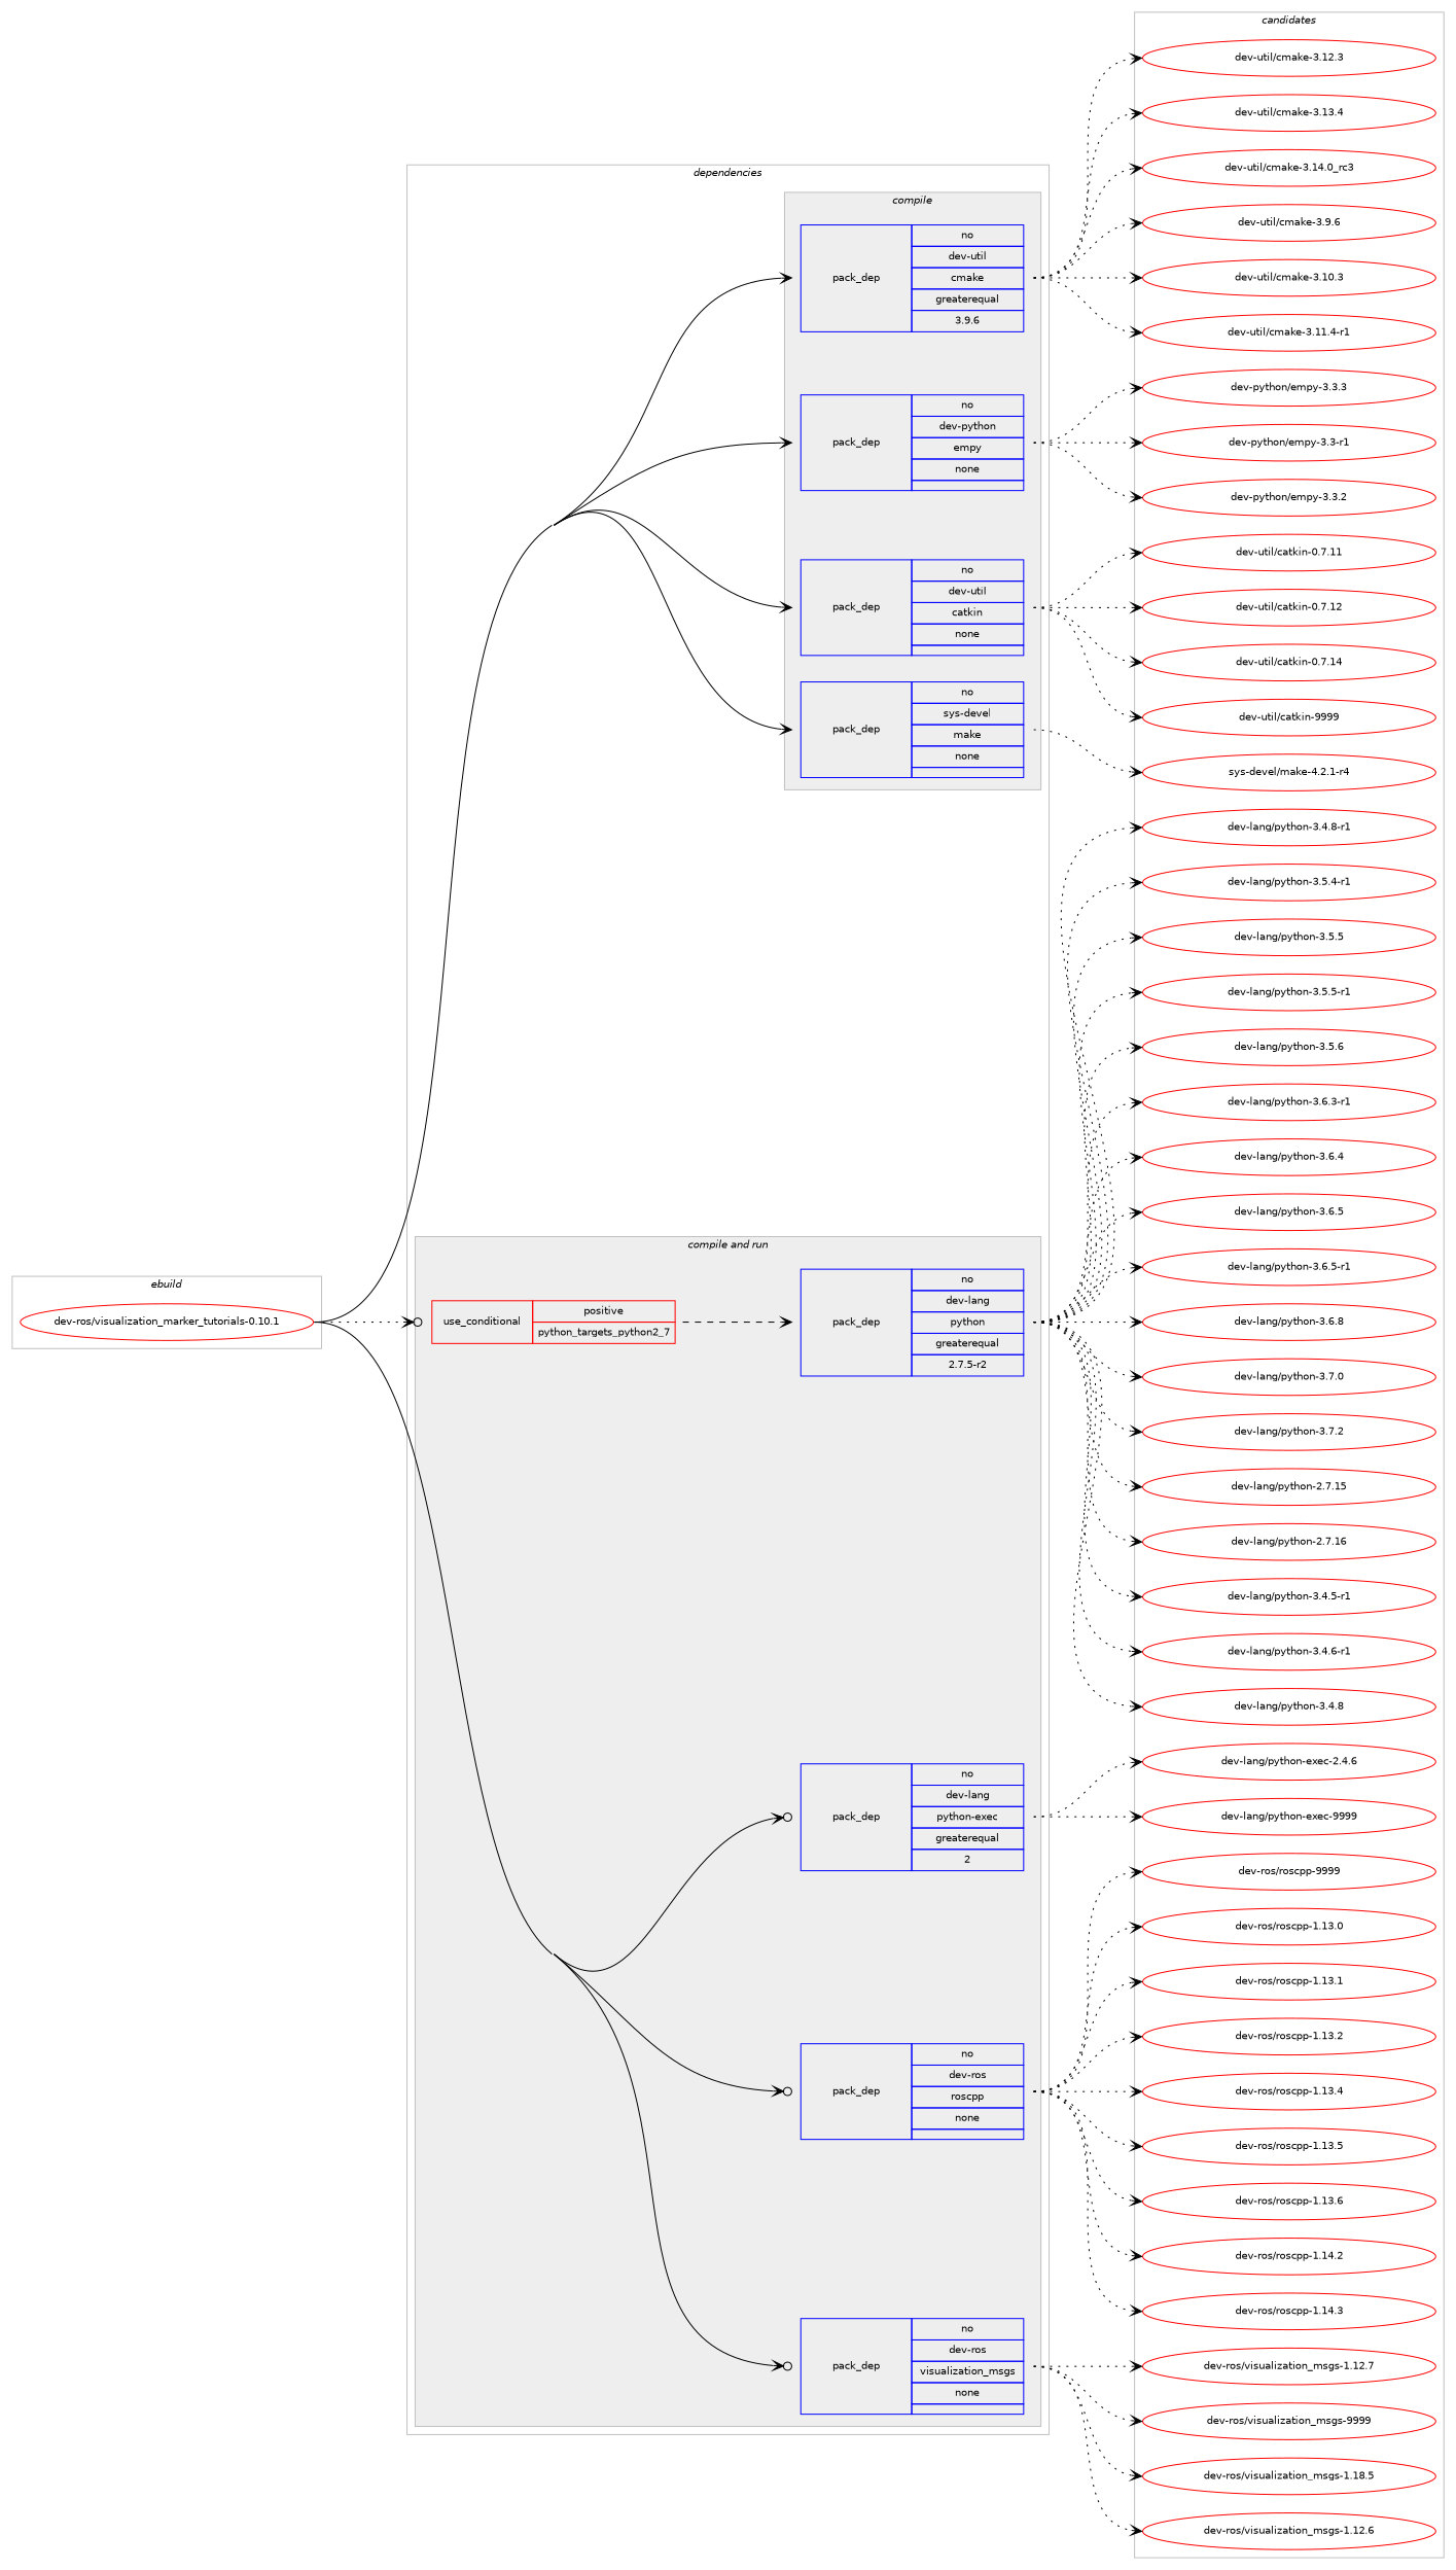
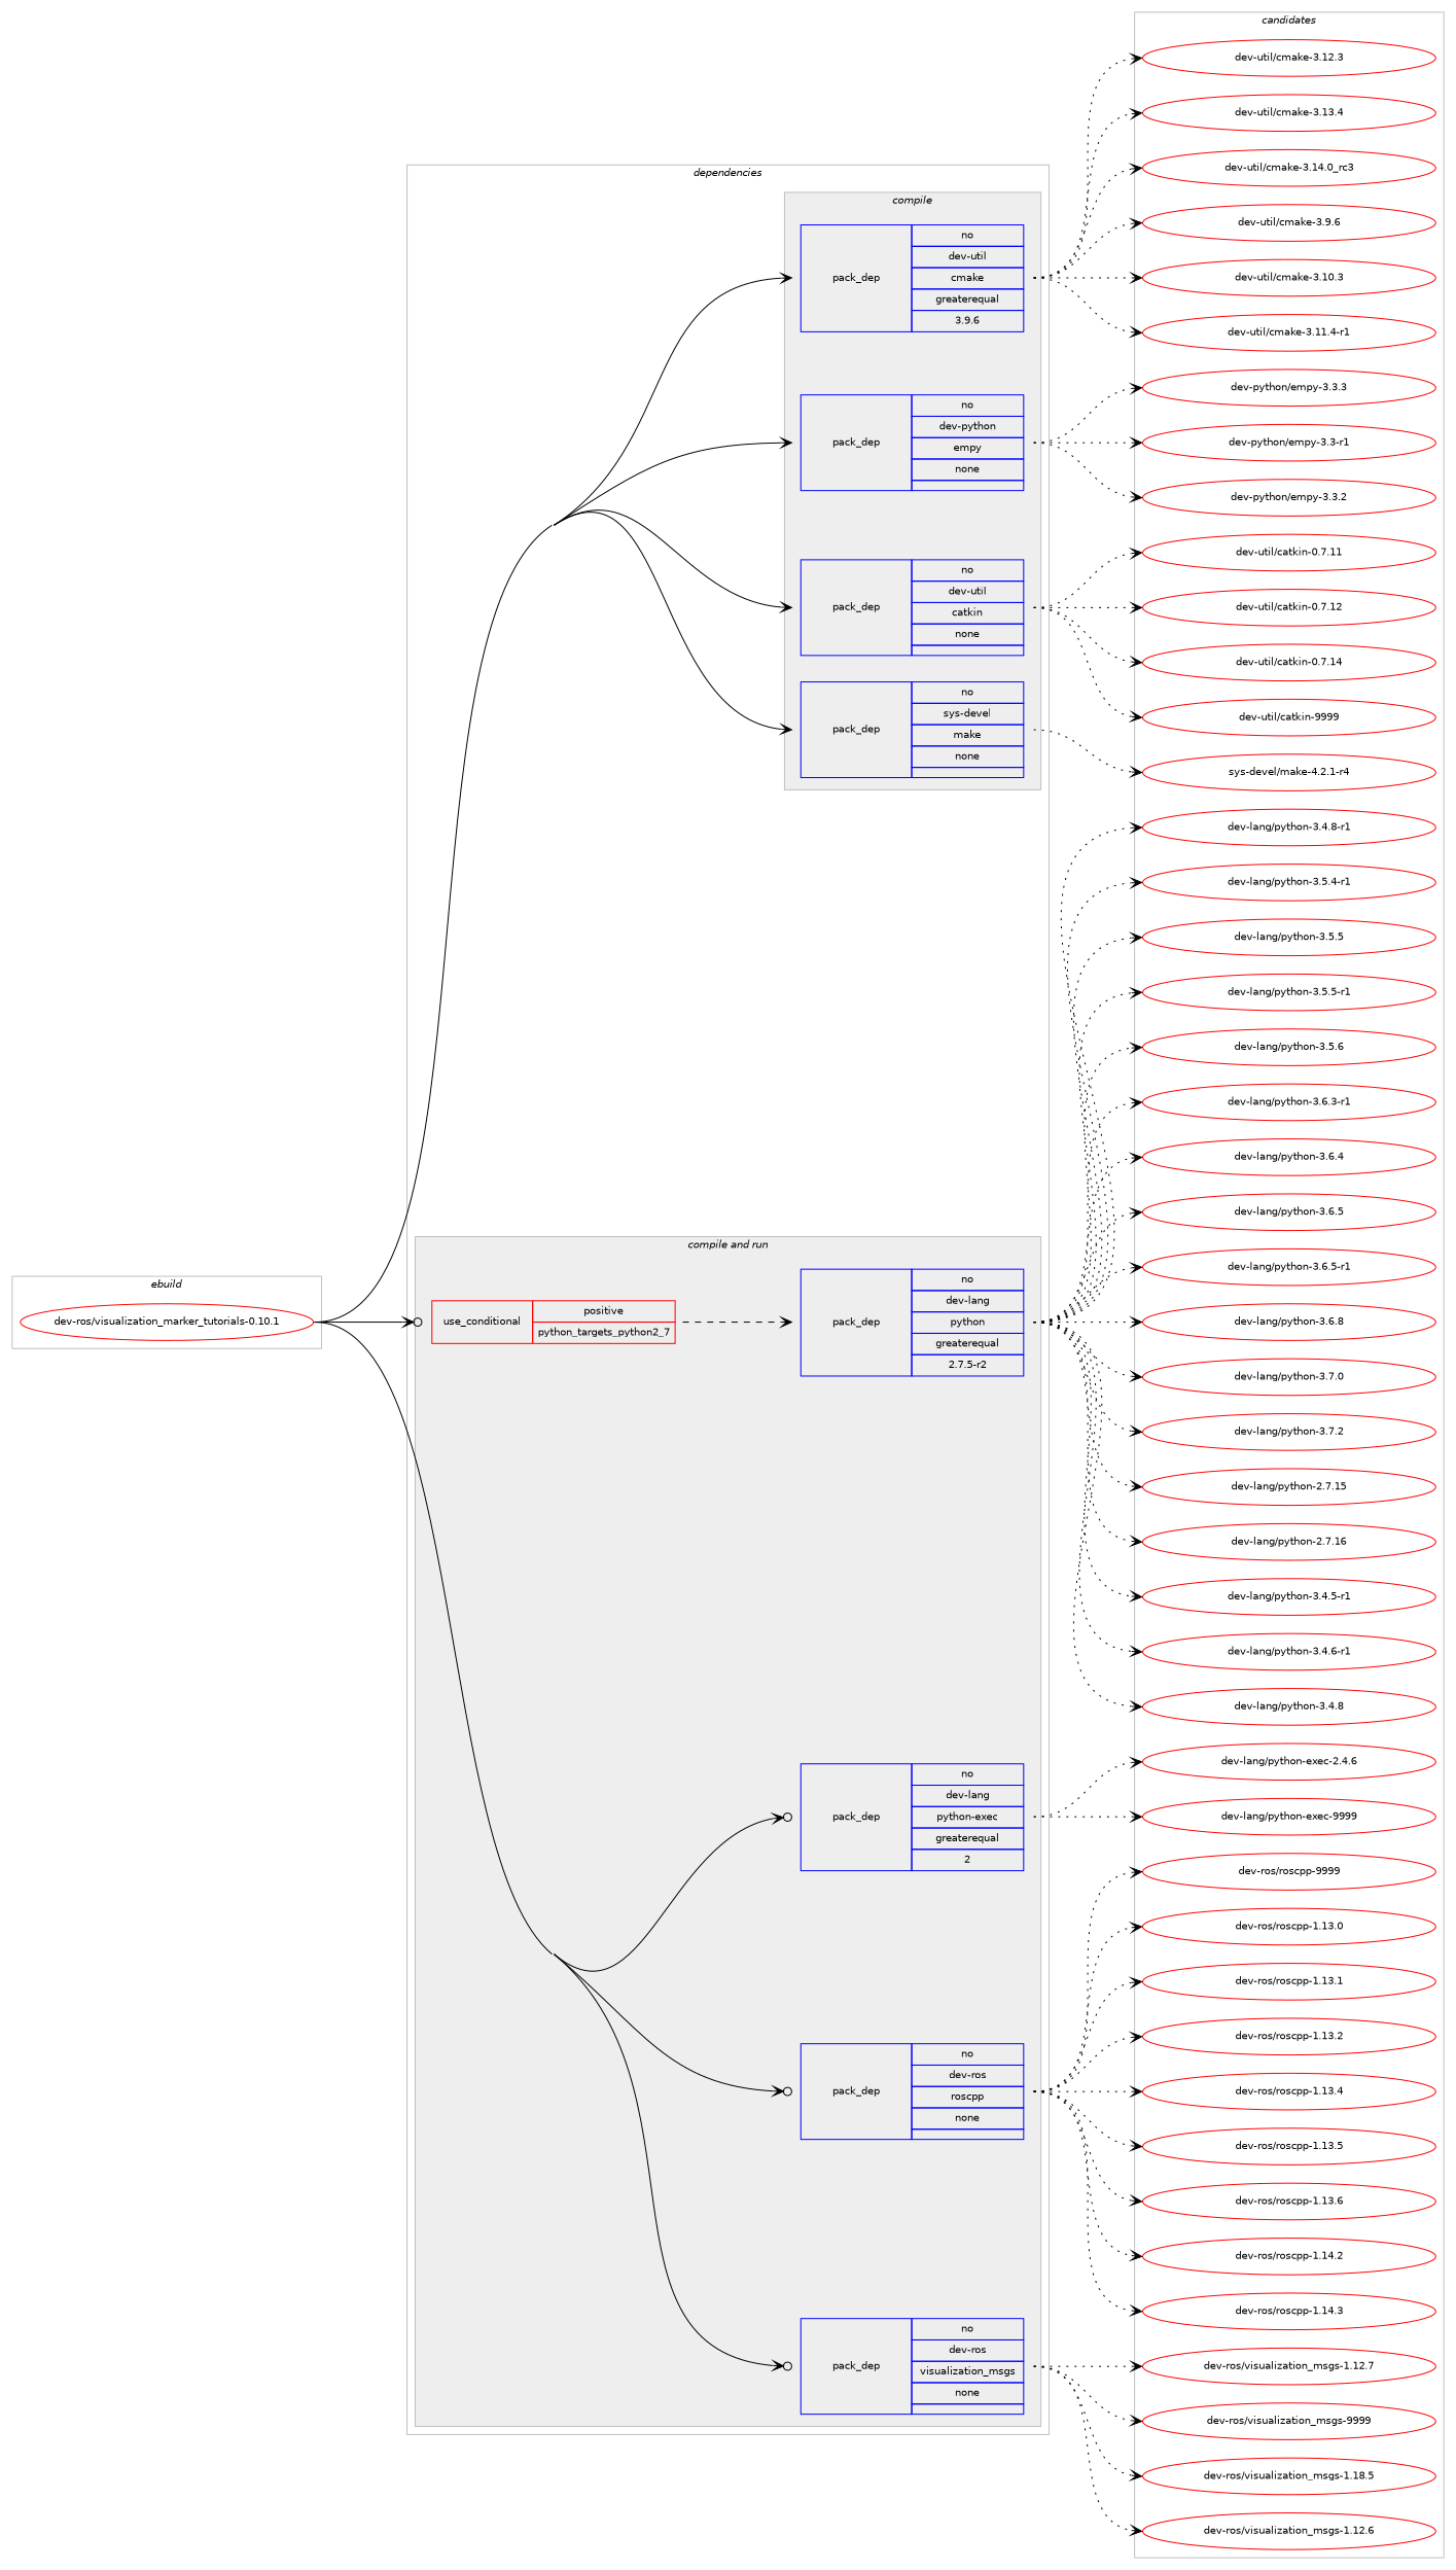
  digraph {
    compound=true
    concentrate=true
    fontname=Helvetica
    fontsize=10
    newrank=true
    rankdir=LR
    ranksep=1.5
    node [color=red fontname=Helvetica fontsize=10]
    edge [arrowhead=vee headport=w style=dotted tailport=e weight=100]
    n1 [label="dev-ros/visualization_marker_tutorials-0.10.1" width=4]
    n2 [color=blue label=<<TABLE BORDER="0" CELLBORDER="1" CELLSPACING="0" CELLPADDING="4" WIDTH="220"><TR><TD ROWSPAN="6" CELLPADDING="30">pack_dep</TD></TR><TR><TD WIDTH="110">no</TD></TR><TR><TD>dev-util</TD></TR><TR><TD>cmake</TD></TR><TR><TD>greaterequal</TD></TR><TR><TD>3.9.6</TD></TR></TABLE>> shape=none]
    n3 [color=blue label=<<TABLE BORDER="0" CELLBORDER="1" CELLSPACING="0" CELLPADDING="4" WIDTH="220"><TR><TD ROWSPAN="6" CELLPADDING="30">pack_dep</TD></TR><TR><TD WIDTH="110">no</TD></TR><TR><TD>dev-python</TD></TR><TR><TD>empy</TD></TR><TR><TD>none</TD></TR><TR><TD></TD></TR></TABLE>> shape=none]
    n4 [color=blue label=<<TABLE BORDER="0" CELLBORDER="1" CELLSPACING="0" CELLPADDING="4" WIDTH="220"><TR><TD ROWSPAN="6" CELLPADDING="30">pack_dep</TD></TR><TR><TD WIDTH="110">no</TD></TR><TR><TD>dev-util</TD></TR><TR><TD>catkin</TD></TR><TR><TD>none</TD></TR><TR><TD></TD></TR></TABLE>> shape=none]
    n5 [color=blue label=<<TABLE BORDER="0" CELLBORDER="1" CELLSPACING="0" CELLPADDING="4" WIDTH="220"><TR><TD ROWSPAN="6" CELLPADDING="30">pack_dep</TD></TR><TR><TD WIDTH="110">no</TD></TR><TR><TD>sys-devel</TD></TR><TR><TD>make</TD></TR><TR><TD>none</TD></TR><TR><TD></TD></TR></TABLE>> shape=none]
    n6 [color=blue label=<<TABLE BORDER="0" CELLBORDER="1" CELLSPACING="0" CELLPADDING="4" WIDTH="220"><TR><TD ROWSPAN="6" CELLPADDING="30">pack_dep</TD></TR><TR><TD WIDTH="110">no</TD></TR><TR><TD>dev-lang</TD></TR><TR><TD>python</TD></TR><TR><TD>greaterequal</TD></TR><TR><TD>2.7.5-r2</TD></TR></TABLE>> shape=none]
    n7 [label=<<TABLE BORDER="0" CELLBORDER="1" CELLSPACING="0" CELLPADDING="4"><TR><TD ROWSPAN="3" CELLPADDING="10">use_conditional</TD></TR><TR><TD>positive</TD></TR><TR><TD>python_targets_python2_7</TD></TR></TABLE>> shape=none]
    n8 [color=blue label=<<TABLE BORDER="0" CELLBORDER="1" CELLSPACING="0" CELLPADDING="4" WIDTH="220"><TR><TD ROWSPAN="6" CELLPADDING="30">pack_dep</TD></TR><TR><TD WIDTH="110">no</TD></TR><TR><TD>dev-lang</TD></TR><TR><TD>python-exec</TD></TR><TR><TD>greaterequal</TD></TR><TR><TD>2</TD></TR></TABLE>> shape=none]
    n9 [color=blue label=<<TABLE BORDER="0" CELLBORDER="1" CELLSPACING="0" CELLPADDING="4" WIDTH="220"><TR><TD ROWSPAN="6" CELLPADDING="30">pack_dep</TD></TR><TR><TD WIDTH="110">no</TD></TR><TR><TD>dev-ros</TD></TR><TR><TD>roscpp</TD></TR><TR><TD>none</TD></TR><TR><TD></TD></TR></TABLE>> shape=none]
    n10 [color=blue label=<<TABLE BORDER="0" CELLBORDER="1" CELLSPACING="0" CELLPADDING="4" WIDTH="220"><TR><TD ROWSPAN="6" CELLPADDING="30">pack_dep</TD></TR><TR><TD WIDTH="110">no</TD></TR><TR><TD>dev-ros</TD></TR><TR><TD>visualization_msgs</TD></TR><TR><TD>none</TD></TR><TR><TD></TD></TR></TABLE>> shape=none]
    n11 [label="dev-python/empy-3.3-r1" width=4]
    n12 [label="dev-python/empy-3.3.2" width=4]
    n13 [label="dev-python/empy-3.3.3" width=4]
    n14 [label="dev-util/catkin-0.7.11" width=4]
    n15 [label="dev-util/catkin-0.7.12" width=4]
    n16 [label="dev-util/catkin-0.7.14" width=4]
    n17 [label="dev-util/catkin-9999" width=4]
    n18 [label="dev-util/cmake-3.10.3" width=4]
    n19 [label="dev-util/cmake-3.11.4-r1" width=4]
    n20 [label="dev-util/cmake-3.12.3" width=4]
    n21 [label="dev-util/cmake-3.13.4" width=4]
    n22 [label="dev-util/cmake-3.14.0_rc3" width=4]
    n23 [label="dev-util/cmake-3.9.6" width=4]
    n24 [label="sys-devel/make-4.2.1-r4" width=4]
    n25 [label="dev-lang/python-2.7.15" width=4]
    n26 [label="dev-lang/python-2.7.16" width=4]
    n27 [label="dev-lang/python-3.4.5-r1" width=4]
    n28 [label="dev-lang/python-3.4.6-r1" width=4]
    n29 [label="dev-lang/python-3.4.8" width=4]
    n30 [label="dev-lang/python-3.4.8-r1" width=4]
    n31 [label="dev-lang/python-3.5.4-r1" width=4]
    n32 [label="dev-lang/python-3.5.5" width=4]
    n33 [label="dev-lang/python-3.5.5-r1" width=4]
    n34 [label="dev-lang/python-3.5.6" width=4]
    n35 [label="dev-lang/python-3.6.3-r1" width=4]
    n36 [label="dev-lang/python-3.6.4" width=4]
    n37 [label="dev-lang/python-3.6.5" width=4]
    n38 [label="dev-lang/python-3.6.5-r1" width=4]
    n39 [label="dev-lang/python-3.6.8" width=4]
    n40 [label="dev-lang/python-3.7.0" width=4]
    n41 [label="dev-lang/python-3.7.2" width=4]
    n42 [label="dev-lang/python-exec-2.4.6" width=4]
    n43 [label="dev-lang/python-exec-9999" width=4]
    n44 [label="dev-ros/roscpp-1.13.0" width=4]
    n45 [label="dev-ros/roscpp-1.13.1" width=4]
    n46 [label="dev-ros/roscpp-1.13.2" width=4]
    n47 [label="dev-ros/roscpp-1.13.4" width=4]
    n48 [label="dev-ros/roscpp-1.13.5" width=4]
    n49 [label="dev-ros/roscpp-1.13.6" width=4]
    n50 [label="dev-ros/roscpp-1.14.2" width=4]
    n51 [label="dev-ros/roscpp-1.14.3" width=4]
    n52 [label="dev-ros/roscpp-9999" width=4]
    n53 [label="dev-ros/visualization_msgs-1.18.5" width=4]
    n54 [label="dev-ros/visualization_msgs-1.12.6" width=4]
    n55 [label="dev-ros/visualization_msgs-1.12.7" width=4]
    n56 [label="dev-ros/visualization_msgs-9999" width=4]
    subgraph cluster_1 {
      color=gray
      label=<<i>ebuild</i>>
      rank=same
      n1
    }
    subgraph cluster_2 {
      color=gray
      label=<<i>dependencies</i>>
      subgraph cluster_3 {
        color=gray
        fillcolor="#eeeeee"
        label=<<i>compile</i>>
        style=filled
        subgraph sub_4 {
          color=gray
          fillcolor="#eeeeee"
          label=<<i>compile</i>>
          style=filled
          n2
        }
        subgraph sub_5 {
          color=gray
          fillcolor="#eeeeee"
          label=<<i>compile</i>>
          style=filled
          n3
        }
        subgraph sub_6 {
          color=gray
          fillcolor="#eeeeee"
          label=<<i>compile</i>>
          style=filled
          n4
        }
        subgraph sub_7 {
          color=gray
          fillcolor="#eeeeee"
          label=<<i>compile</i>>
          style=filled
          n5
        }
      }
      subgraph cluster_8 {
        color=gray
        fillcolor="#eeeeee"
        label=<<i>compile and run</i>>
        style=filled
        subgraph sub_9 {
          color=gray
          fillcolor="#eeeeee"
          label=<<i>compile and run</i>>
          style=filled
          n7
          subgraph sub_10 {
            color=gray
            fillcolor="#eeeeee"
            label=<<i>compile and run</i>>
            style=filled
            n6
          }
        }
        subgraph sub_11 {
          color=gray
          fillcolor="#eeeeee"
          label=<<i>compile and run</i>>
          style=filled
          n8
        }
        subgraph sub_12 {
          color=gray
          fillcolor="#eeeeee"
          label=<<i>compile and run</i>>
          style=filled
          n9
        }
        subgraph sub_13 {
          color=gray
          fillcolor="#eeeeee"
          label=<<i>compile and run</i>>
          style=filled
          n10
        }
      }
      subgraph cluster_14 {
        color=gray
        fillcolor="#eeeeee"
        label=<<i>run</i>>
        style=filled
      }
    }
    subgraph cluster_15 {
      color=gray
      label=<<i>candidates</i>>
      rank=same
      subgraph sub_16 {
        color=black
        label=<<i>candidates</i>>
        nodesep=1
        rank=same
        n11
        n12
        n13
      }
      subgraph sub_17 {
        color=black
        label=<<i>candidates</i>>
        nodesep=1
        rank=same
        n14
        n15
        n16
        n17
      }
      subgraph sub_18 {
        color=black
        label=<<i>candidates</i>>
        nodesep=1
        rank=same
        n18
        n19
        n20
        n21
        n22
        n23
      }
      subgraph sub_19 {
        color=black
        label=<<i>candidates</i>>
        nodesep=1
        rank=same
        n24
      }
      subgraph sub_20 {
        color=black
        label=<<i>candidates</i>>
        nodesep=1
        rank=same
        n25
        n26
        n27
        n28
        n29
        n30
        n31
        n32
        n33
        n34
        n35
        n36
        n37
        n38
        n39
        n40
        n41
      }
      subgraph sub_21 {
        color=black
        label=<<i>candidates</i>>
        nodesep=1
        rank=same
        n42
        n43
      }
      subgraph sub_22 {
        color=black
        label=<<i>candidates</i>>
        nodesep=1
        rank=same
        n44
        n45
        n46
        n47
        n48
        n49
        n50
        n51
        n52
      }
      subgraph sub_23 {
        color=black
        label=<<i>candidates</i>>
        nodesep=1
        rank=same
        n53
        n54
        n55
        n56
      }
    }
    n1 -> n2 [style=solid weight=20]
    n1 -> n3 [style=solid weight=20]
    n1 -> n4 [style=solid weight=20]
    n1 -> n5 [style=solid weight=20]
-   n1 -> n7 [arrowhead=odotvee weight=20]
+   n1 -> n7 [arrowhead=odotvee style=solid weight=20]
    n1 -> n8 [arrowhead=odotvee style=solid weight=20]
    n1 -> n9 [arrowhead=odotvee style=solid weight=20]
    n1 -> n10 [arrowhead=odotvee style=solid weight=20]
    n2 -> n18
    n2 -> n19
    n2 -> n20
    n2 -> n21
    n2 -> n22
    n2 -> n23
    n3 -> n11
    n3 -> n12
    n3 -> n13
    n4 -> n14
    n4 -> n15
    n4 -> n16
    n4 -> n17
    n5 -> n24
    n6 -> n25
    n6 -> n26
    n6 -> n27
    n6 -> n28
    n6 -> n29
    n6 -> n30
    n6 -> n31
    n6 -> n32
    n6 -> n33
    n6 -> n34
    n6 -> n35
    n6 -> n36
    n6 -> n37
    n6 -> n38
    n6 -> n39
    n6 -> n40
    n6 -> n41
    n7 -> n6 [style=dashed weight=20]
    n8 -> n42
    n8 -> n43
    n9 -> n44
    n9 -> n45
    n9 -> n46
    n9 -> n47
    n9 -> n48
    n9 -> n49
    n9 -> n50
    n9 -> n51
    n9 -> n52
    n10 -> n53
    n10 -> n54
    n10 -> n55
    n10 -> n56
  }
